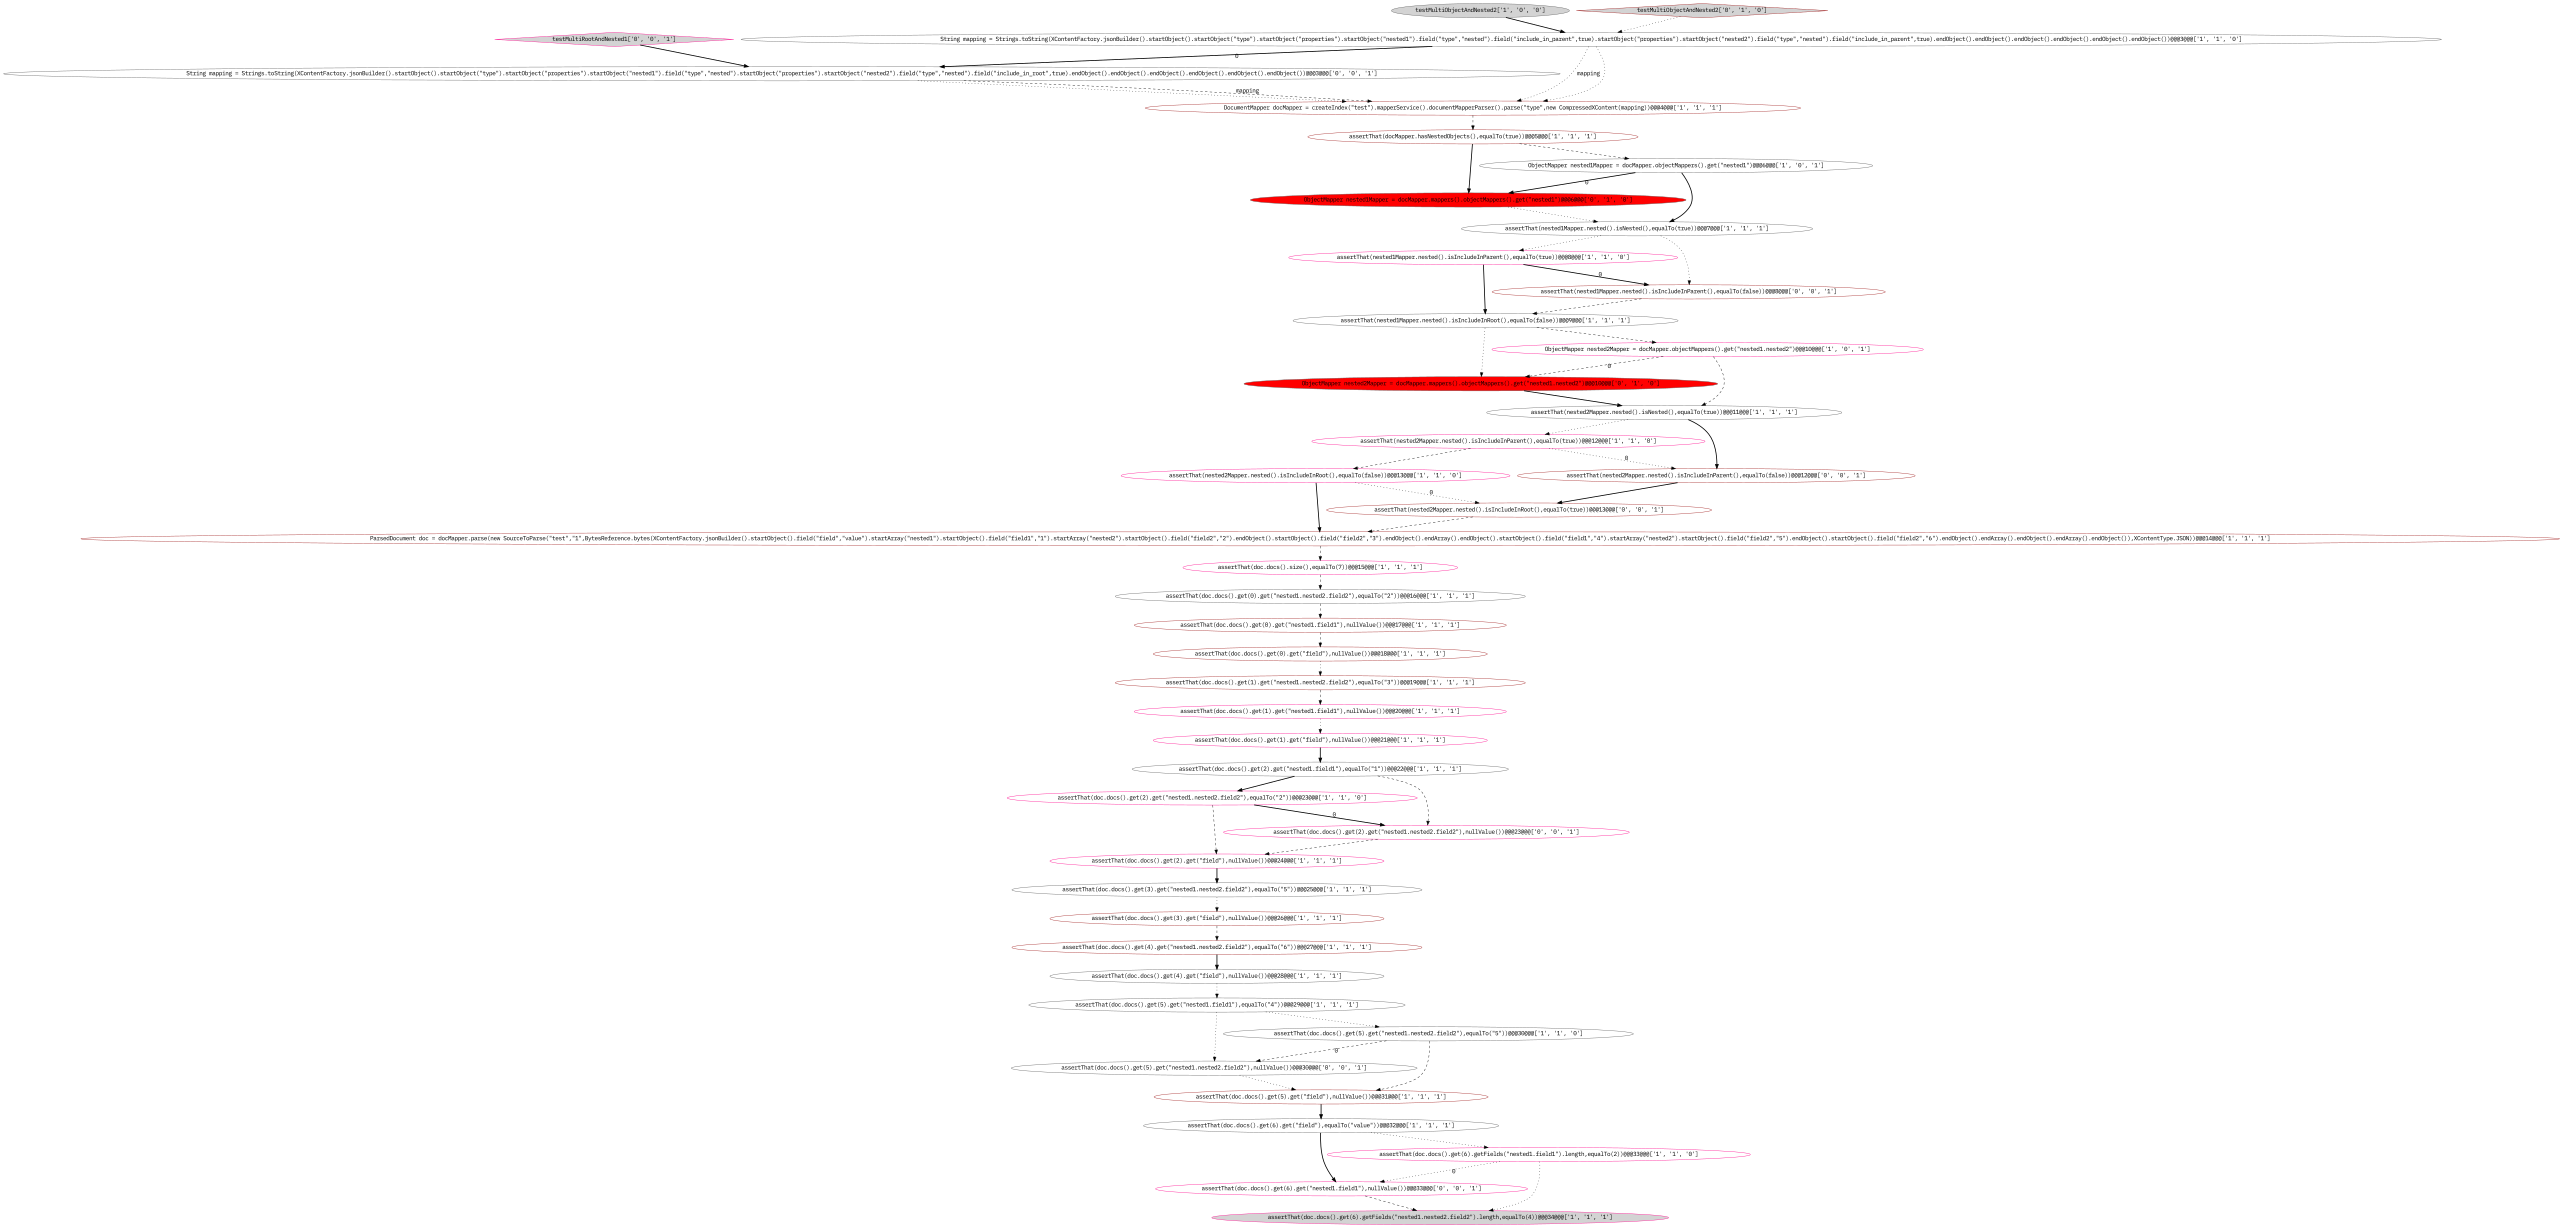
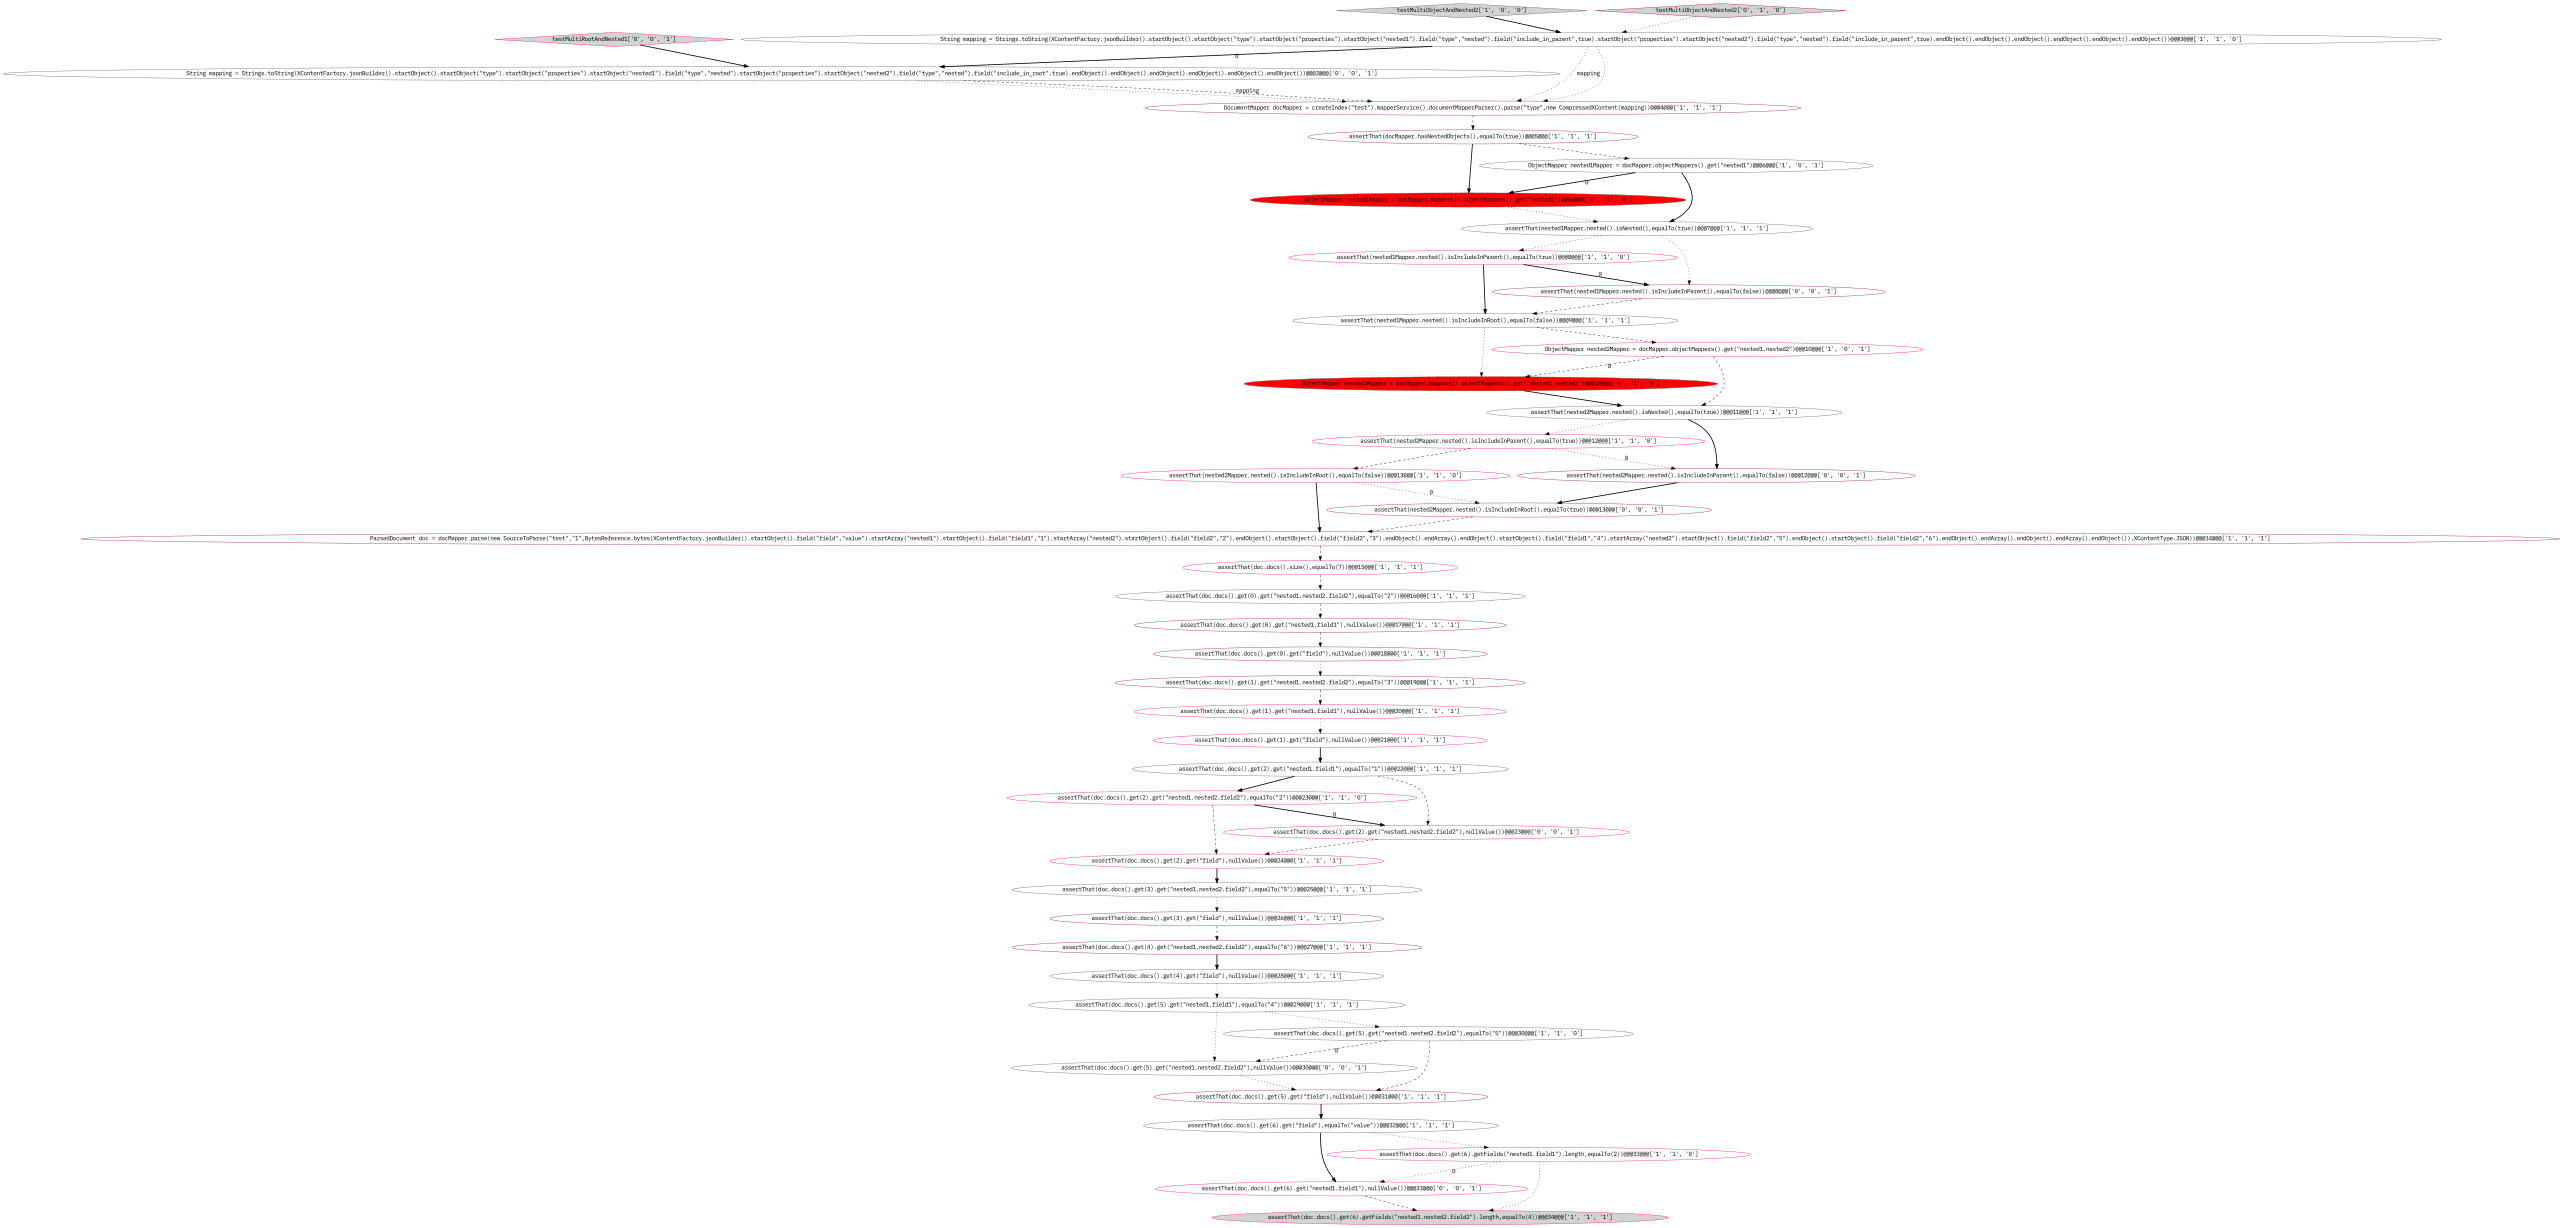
  digraph {
    fontname="IBM Plex Mono"
    node [fillcolor=white shape=ellipse style=filled color=gray40 fontname="IBM Plex Mono"]
    edge [style=dotted fontname="IBM Plex Mono"]
    n1 [label="assertThat(nested2Mapper.nested().isIncludeInParent(),equalTo(true))@@@12@@@['1', '1', '0']" color=deeppink]
    n2 [label="assertThat(nested2Mapper.nested().isIncludeInParent(),equalTo(false))@@@12@@@['0', '0', '1']" color=brown]
    n3 [label="assertThat(nested2Mapper.nested().isIncludeInRoot(),equalTo(false))@@@13@@@['1', '1', '0']" color=deeppink]
    n4 [label="assertThat(nested2Mapper.nested().isIncludeInRoot(),equalTo(true))@@@13@@@['0', '0', '1']" color=brown]
    n5 [label="ParsedDocument doc = docMapper.parse(new SourceToParse(\"test\",\"1\",BytesReference.bytes(XContentFactory.jsonBuilder().startObject().field(\"field\",\"value\").startArray(\"nested1\").startObject().field(\"field1\",\"1\").startArray(\"nested2\").startObject().field(\"field2\",\"2\").endObject().startObject().field(\"field2\",\"3\").endObject().endArray().endObject().startObject().field(\"field1\",\"4\").startArray(\"nested2\").startObject().field(\"field2\",\"5\").endObject().startObject().field(\"field2\",\"6\").endObject().endArray().endObject().endArray().endObject()),XContentType.JSON))@@@14@@@['1', '1', '1']" color=brown]
    n6 [label="assertThat(doc.docs().get(5).get(\"nested1.nested2.field2\"),nullValue())@@@30@@@['0', '0', '1']"]
    n7 [label="assertThat(doc.docs().get(5).get(\"field\"),nullValue())@@@31@@@['1', '1', '1']" color=brown]
    n8 [fillcolor=red label="ObjectMapper nested1Mapper = docMapper.mappers().objectMappers().get(\"nested1\")@@@6@@@['0', '1', '0']"]
    n9 [label="assertThat(nested1Mapper.nested().isNested(),equalTo(true))@@@7@@@['1', '1', '1']"]
    n10 [label="assertThat(doc.docs().get(6).get(\"nested1.field1\"),nullValue())@@@33@@@['0', '0', '1']" color=deeppink]
    n11 [fillcolor=lightgray label="assertThat(doc.docs().get(6).getFields(\"nested1.nested2.field2\").length,equalTo(4))@@@34@@@['1', '1', '1']" color=deeppink]
    n12 [label="assertThat(doc.docs().get(2).get(\"nested1.field1\"),equalTo(\"1\"))@@@22@@@['1', '1', '1']"]
    n13 [label="assertThat(doc.docs().get(2).get(\"nested1.nested2.field2\"),equalTo(\"2\"))@@@23@@@['1', '1', '0']" color=deeppink]
    n14 [label="assertThat(doc.docs().get(2).get(\"nested1.nested2.field2\"),nullValue())@@@23@@@['0', '0', '1']" color=deeppink]
    n15 [label="assertThat(doc.docs().get(3).get(\"nested1.nested2.field2\"),equalTo(\"5\"))@@@25@@@['1', '1', '1']"]
    n16 [label="assertThat(doc.docs().get(3).get(\"field\"),nullValue())@@@26@@@['1', '1', '1']" color=brown]
    n17 [label="assertThat(doc.docs().get(2).get(\"field\"),nullValue())@@@24@@@['1', '1', '1']" color=deeppink]
    n18 [label="assertThat(doc.docs().get(5).get(\"nested1.field1\"),equalTo(\"4\"))@@@29@@@['1', '1', '1']"]
    n19 [label="assertThat(doc.docs().get(5).get(\"nested1.nested2.field2\"),equalTo(\"5\"))@@@30@@@['1', '1', '0']"]
    n20 [label="assertThat(doc.docs().get(6).getFields(\"nested1.field1\").length,equalTo(2))@@@33@@@['1', '1', '0']" color=deeppink]
    n21 [label="assertThat(doc.docs().size(),equalTo(7))@@@15@@@['1', '1', '1']" color=deeppink]
    n22 [fillcolor=red label="ObjectMapper nested2Mapper = docMapper.mappers().objectMappers().get(\"nested1.nested2\")@@@10@@@['0', '1', '0']"]
    n23 [label="assertThat(nested2Mapper.nested().isNested(),equalTo(true))@@@11@@@['1', '1', '1']"]
    n24 [label="assertThat(nested1Mapper.nested().isIncludeInParent(),equalTo(true))@@@8@@@['1', '1', '0']" color=deeppink]
    n25 [label="assertThat(nested1Mapper.nested().isIncludeInRoot(),equalTo(false))@@@9@@@['1', '1', '1']"]
    n26 [label="assertThat(nested1Mapper.nested().isIncludeInParent(),equalTo(false))@@@8@@@['0', '0', '1']" color=brown]
    n27 [label="ObjectMapper nested2Mapper = docMapper.objectMappers().get(\"nested1.nested2\")@@@10@@@['1', '0', '1']" color=deeppink]
    n28 [label="assertThat(doc.docs().get(4).get(\"field\"),nullValue())@@@28@@@['1', '1', '1']"]
    n29 [label="ObjectMapper nested1Mapper = docMapper.objectMappers().get(\"nested1\")@@@6@@@['1', '0', '1']"]
    n30 [label="String mapping = Strings.toString(XContentFactory.jsonBuilder().startObject().startObject(\"type\").startObject(\"properties\").startObject(\"nested1\").field(\"type\",\"nested\").startObject(\"properties\").startObject(\"nested2\").field(\"type\",\"nested\").field(\"include_in_root\",true).endObject().endObject().endObject().endObject().endObject().endObject())@@@3@@@['0', '0', '1']"]
    n31 [label="DocumentMapper docMapper = createIndex(\"test\").mapperService().documentMapperParser().parse(\"type\",new CompressedXContent(mapping))@@@4@@@['1', '1', '1']" color=brown]
    n32 [label="assertThat(doc.docs().get(4).get(\"nested1.nested2.field2\"),equalTo(\"6\"))@@@27@@@['1', '1', '1']" color=brown]
-   n33 [fillcolor=lightgray label="testMultiObjectAndNested2['1', '0', '0']"]
+   n33 [fillcolor=lightgray label="testMultiObjectAndNested2['1', '0', '0']" shape=diamond]
    n34 [label="String mapping = Strings.toString(XContentFactory.jsonBuilder().startObject().startObject(\"type\").startObject(\"properties\").startObject(\"nested1\").field(\"type\",\"nested\").field(\"include_in_parent\",true).startObject(\"properties\").startObject(\"nested2\").field(\"type\",\"nested\").field(\"include_in_parent\",true).endObject().endObject().endObject().endObject().endObject().endObject())@@@3@@@['1', '1', '0']"]
    n35 [label="assertThat(docMapper.hasNestedObjects(),equalTo(true))@@@5@@@['1', '1', '1']" color=brown]
    n36 [label="assertThat(doc.docs().get(0).get(\"nested1.field1\"),nullValue())@@@17@@@['1', '1', '1']" color=brown]
    n37 [label="assertThat(doc.docs().get(0).get(\"field\"),nullValue())@@@18@@@['1', '1', '1']" color=brown]
    n38 [label="assertThat(doc.docs().get(6).get(\"field\"),equalTo(\"value\"))@@@32@@@['1', '1', '1']"]
    n39 [label="assertThat(doc.docs().get(0).get(\"nested1.nested2.field2\"),equalTo(\"2\"))@@@16@@@['1', '1', '1']"]
    n40 [label="assertThat(doc.docs().get(1).get(\"nested1.nested2.field2\"),equalTo(\"3\"))@@@19@@@['1', '1', '1']" color=brown]
    n41 [label="assertThat(doc.docs().get(1).get(\"nested1.field1\"),nullValue())@@@20@@@['1', '1', '1']" color=deeppink]
    n42 [label="assertThat(doc.docs().get(1).get(\"field\"),nullValue())@@@21@@@['1', '1', '1']" color=deeppink]
    n43 [fillcolor=lightgray label="testMultiRootAndNested1['0', '0', '1']" shape=diamond color=deeppink]
    n44 [fillcolor=lightgray label="testMultiObjectAndNested2['0', '1', '0']" shape=diamond color=brown]
    n1 -> n2 [label=0]
    n1 -> n3 [style=dashed]
    n2 -> n4 [style=bold]
    n3 -> n4 [label=0]
    n3 -> n5 [style=bold]
    n4 -> n5 [style=dashed]
    n5 -> n21 [style=dashed]
    n6 -> n7
    n7 -> n38 [style=bold]
    n8 -> n9
    n9 -> n24
    n9 -> n26
    n10 -> n11 [style=dashed]
    n12 -> n13 [style=bold]
    n12 -> n14 [style=dashed]
    n13 -> n14 [label=0 style=bold]
    n13 -> n17 [style=dashed]
    n14 -> n17 [style=dashed]
    n15 -> n16
    n16 -> n32 [style=dashed]
    n17 -> n15 [style=bold]
    n18 -> n6
    n18 -> n19
    n19 -> n6 [label=0 style=dashed]
    n19 -> n7 [style=dashed]
    n20 -> n10 [label=0]
    n20 -> n11
    n21 -> n39 [style=dashed]
    n22 -> n23 [style=bold]
    n23 -> n1
    n23 -> n2 [style=bold]
    n24 -> n25 [style=bold]
    n24 -> n26 [label=0 style=bold]
    n25 -> n22
    n25 -> n27 [style=dashed]
    n26 -> n25 [style=dashed]
    n27 -> n22 [label=0 style=dashed]
    n27 -> n23 [style=dashed]
    n28 -> n18
    n29 -> n8 [label=0 style=bold]
    n29 -> n9 [style=bold]
    n30 -> n31
    n30 -> n31 [label=mapping style=dashed]
    n31 -> n35 [style=dashed]
    n32 -> n28 [style=bold]
    n33 -> n34 [style=bold]
    n34 -> n30 [label=0 style=bold]
    n34 -> n31 [label=mapping]
    n34 -> n31
    n35 -> n8 [style=bold]
    n35 -> n29 [style=dashed]
    n36 -> n37 [style=dashed]
    n37 -> n40
    n38 -> n10 [style=bold]
    n38 -> n20
    n39 -> n36 [style=dashed]
    n40 -> n41 [style=dashed]
    n41 -> n42
    n42 -> n12 [style=bold]
    n43 -> n30 [style=bold]
    n44 -> n34
  }
